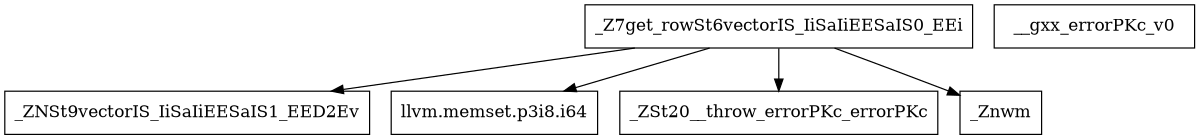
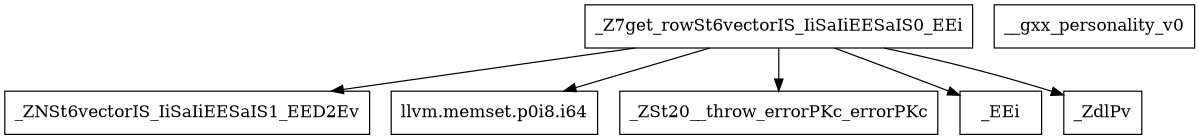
  digraph {
    fontname="DejaVu Serif"
    node [fontname="DejaVu Serif" shape=box]
    edge [fontname="DejaVu Serif"]
    n1 [label=_Z7get_rowSt6vectorIS_IiSaIiEESaIS0_EEi]
-   n2 [label=_ZNSt9vectorIS_IiSaIiEESaIS1_EED2Ev]
-   n3 [label="llvm.memset.p3i8.i64"]
+   n2 [label=_ZNSt6vectorIS_IiSaIiEESaIS1_EED2Ev]
+   n3 [label="llvm.memset.p0i8.i64"]
    n4 [label=_ZSt20__throw_errorPKc_errorPKc]
-   n5 [label=_Znwm]
-   n7 [label=__gxx_errorPKc_v0]
+   n5 [label=_EEi]
+   n6 [label=_ZdlPv]
+   n7 [label=__gxx_personality_v0]
    n1 -> n2
    n1 -> n3
    n1 -> n4
    n1 -> n5
+   n1 -> n6
  }
